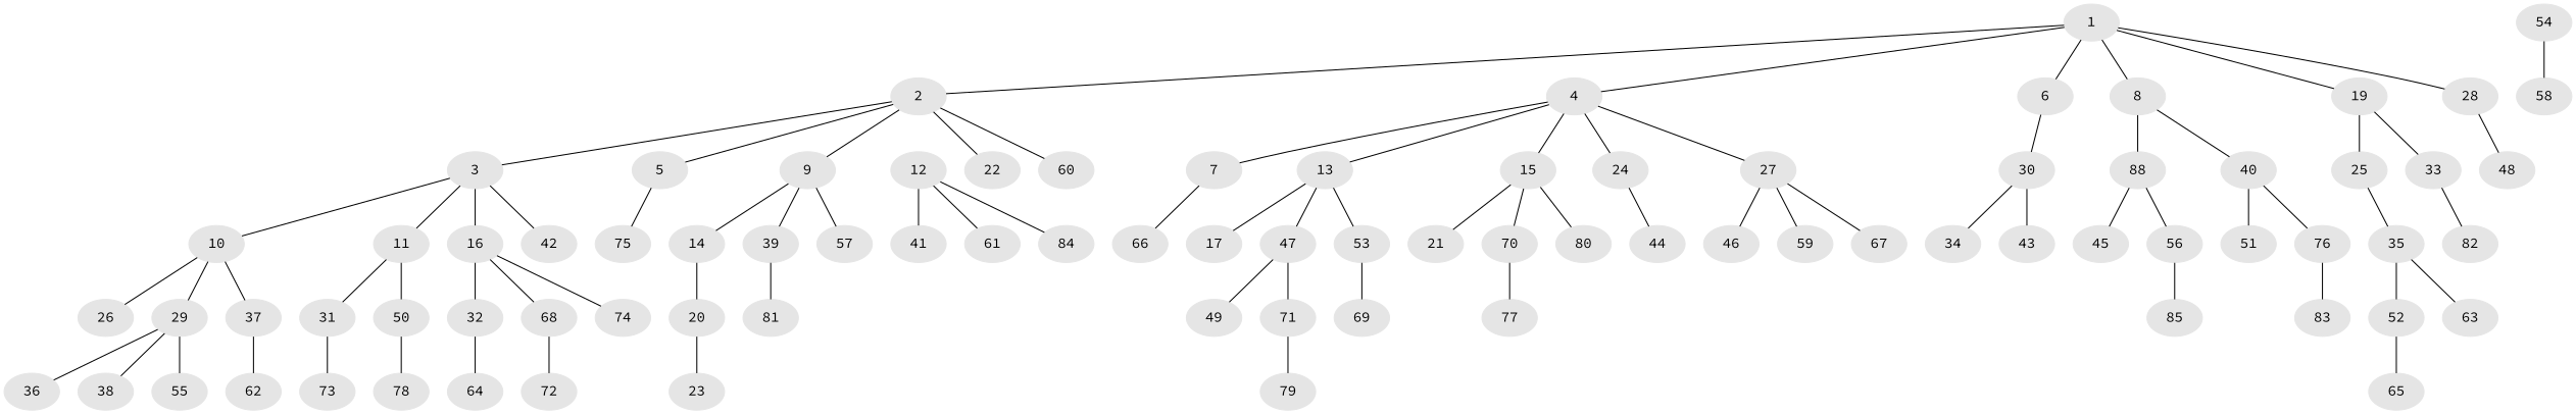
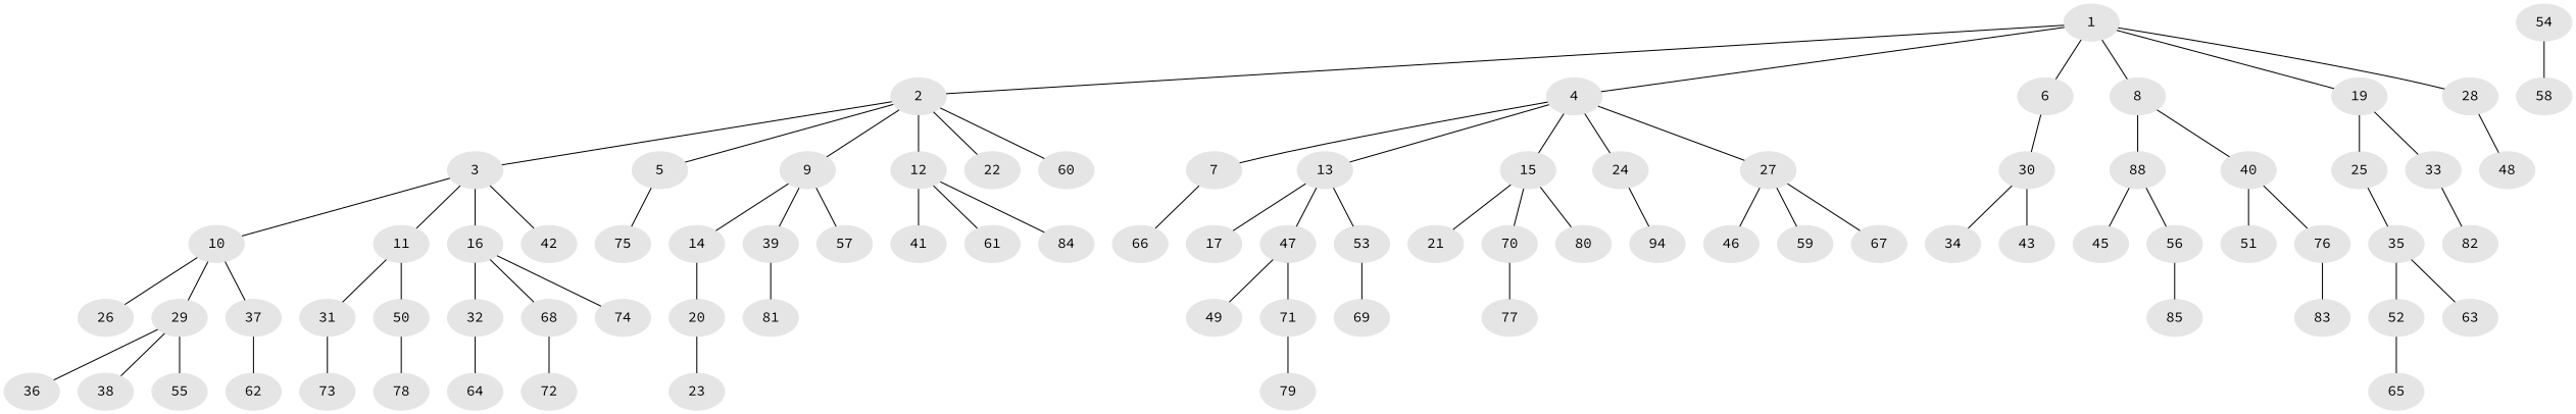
  graph {
    fontname="Source Code Pro"
    node [color=gray90 fontname="Source Code Pro" style=filled]
    edge [fontname="Source Code Pro"]
    1
    2
    4
    6
    8
    19
    28
    3
    5
    9
    12
    22
    60
    7
    13
    15
    24
    27
    30
    n20 [label=88]
    40
    25
    33
    48
    10
    11
    16
    42
    75
    14
    39
    57
    41
    61
    84
    26
    29
    37
    31
    50
    32
    68
    74
    66
    17
    47
    53
    21
    70
    80
-   44
+   44 [label=94]
    46
    59
    67
    34
    43
    45
    56
    51
    76
    54
    58
    20
    81
    36
    38
    55
    62
    73
    78
    49
    71
    69
    23
    77
    64
    72
    85
    35
    82
    52
    63
    65
    83
    79
    1 -- 2
    1 -- 4
    1 -- 6
    1 -- 8
    1 -- 19
    1 -- 28
    2 -- 3
    2 -- 5
    2 -- 9
+   2 -- 12
    2 -- 22
    2 -- 60
    4 -- 7
    4 -- 13
    4 -- 15
    4 -- 24
    4 -- 27
    6 -- 30
    8 -- n20
    8 -- 40
    19 -- 25
    19 -- 33
    28 -- 48
    3 -- 10
    3 -- 11
    3 -- 16
    3 -- 42
    5 -- 75
    9 -- 14
    9 -- 39
    9 -- 57
    12 -- 41
    12 -- 61
    12 -- 84
    7 -- 66
    13 -- 17
    13 -- 47
    13 -- 53
    15 -- 21
    15 -- 70
    15 -- 80
    24 -- 44
    27 -- 46
    27 -- 59
    27 -- 67
    30 -- 34
    30 -- 43
    n20 -- 45
    n20 -- 56
    40 -- 51
    40 -- 76
    25 -- 35
    33 -- 82
    10 -- 26
    10 -- 29
    10 -- 37
    11 -- 31
    11 -- 50
    16 -- 32
    16 -- 68
    16 -- 74
    14 -- 20
    39 -- 81
    29 -- 36
    29 -- 38
    29 -- 55
    37 -- 62
    31 -- 73
    50 -- 78
    32 -- 64
    68 -- 72
    47 -- 49
    47 -- 71
    53 -- 69
    70 -- 77
    56 -- 85
    76 -- 83
    54 -- 58
    20 -- 23
    71 -- 79
    35 -- 52
    35 -- 63
    52 -- 65
  }
